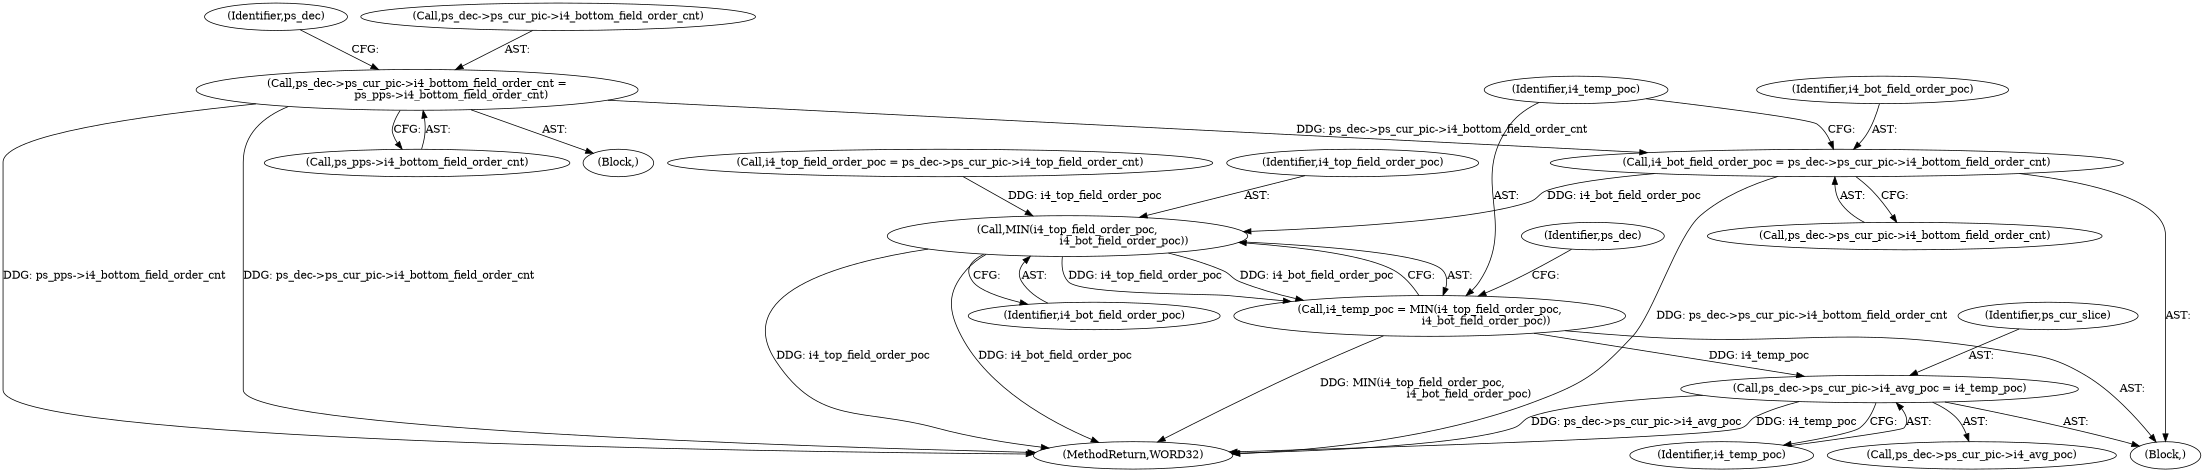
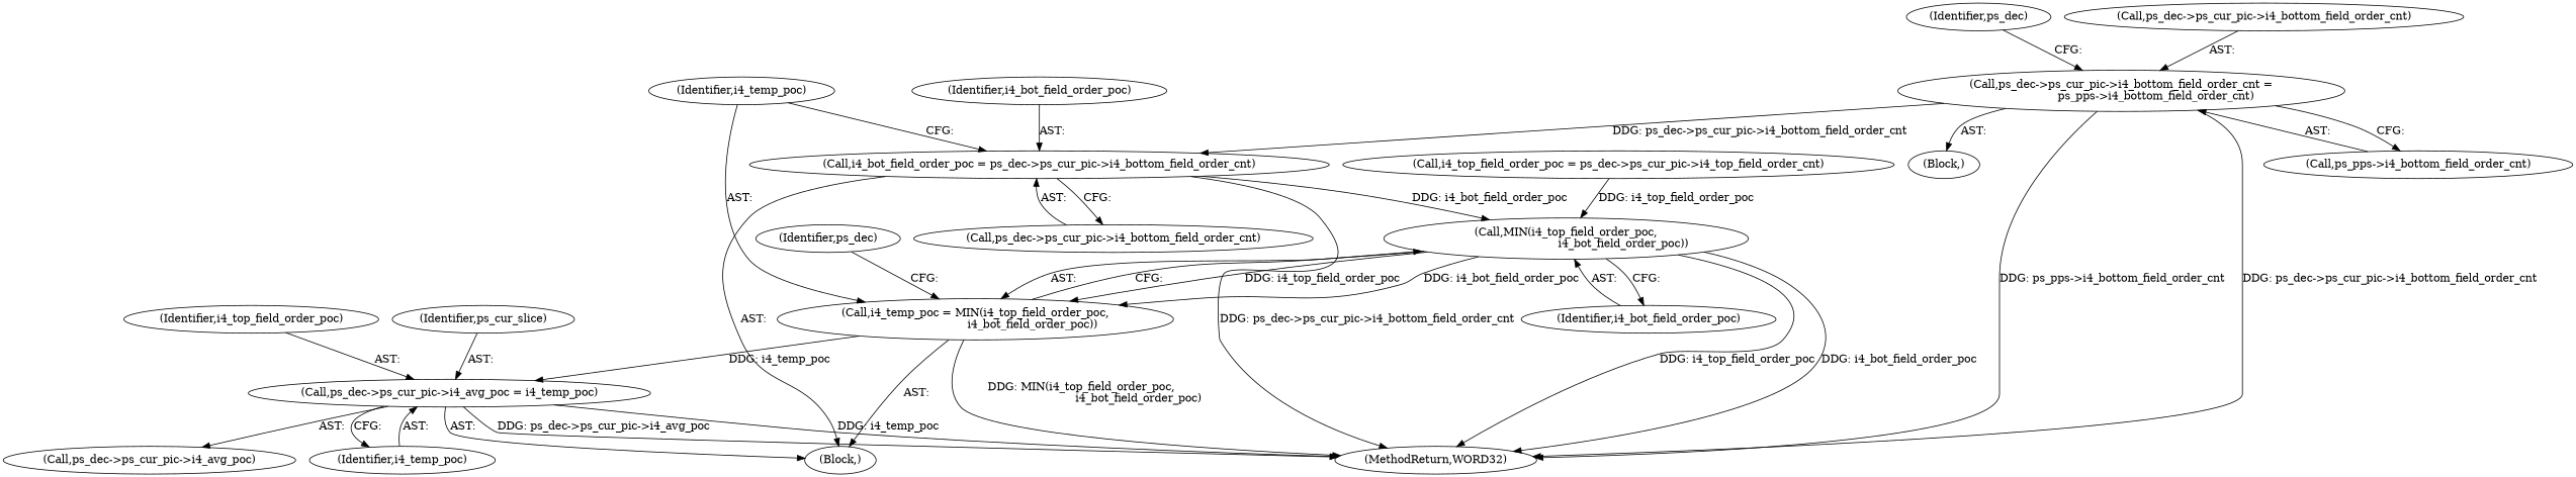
  digraph {
    n1 [label="(Call,i4_bot_field_order_poc = ps_dec->ps_cur_pic->i4_bottom_field_order_cnt)"]
    n2 [label="(Call,MIN(i4_top_field_order_poc,\n                                 i4_bot_field_order_poc))"]
    n3 [label="(Block,)"]
    n4 [label="(Call,ps_dec->ps_cur_pic->i4_bottom_field_order_cnt)"]
    n5 [label="(MethodReturn,WORD32)"]
    n6 [label="(Call,i4_temp_poc = MIN(i4_top_field_order_poc,\n                                 i4_bot_field_order_poc))"]
    n7 [label="(Identifier,i4_bot_field_order_poc)"]
    n8 [label="(Call,ps_dec->ps_cur_pic->i4_bottom_field_order_cnt =\n                    ps_pps->i4_bottom_field_order_cnt)"]
    n9 [label="(Call,ps_pps->i4_bottom_field_order_cnt)"]
    n10 [label="(Block,)"]
    n11 [label="(Call,ps_dec->ps_cur_pic->i4_avg_poc = i4_temp_poc)"]
    n12 [label="(Identifier,i4_temp_poc)"]
    n13 [label="(Call,ps_dec->ps_cur_pic->i4_avg_poc)"]
    n14 [label="(Identifier,i4_bot_field_order_poc)"]
    n15 [label="(Identifier,i4_top_field_order_poc)"]
    n16 [label="(Call,i4_top_field_order_poc = ps_dec->ps_cur_pic->i4_top_field_order_cnt)"]
    n17 [label="(Identifier,i4_temp_poc)"]
    n18 [label="(Identifier,ps_dec)"]
    n19 [label="(Identifier,ps_cur_slice)"]
    n20 [label="(Identifier,ps_dec)"]
    n21 [label="(Call,ps_dec->ps_cur_pic->i4_bottom_field_order_cnt)"]
    n1 -> n2 [label="DDG: i4_bot_field_order_poc"]
    n1 -> n3 [label="AST: "]
    n1 -> n4 [label="CFG: "]
    n1 -> n5 [label="DDG: ps_dec->ps_cur_pic->i4_bottom_field_order_cnt"]
    n2 -> n5 [label="DDG: i4_top_field_order_poc"]
    n2 -> n5 [label="DDG: i4_bot_field_order_poc"]
    n2 -> n6 [label="AST: "]
    n2 -> n6 [label="DDG: i4_top_field_order_poc"]
    n2 -> n6 [label="DDG: i4_bot_field_order_poc"]
    n2 -> n7 [label="CFG: "]
    n4 -> n1 [label="AST: "]
    n6 -> n2 [label="CFG: "]
    n6 -> n3 [label="AST: "]
    n6 -> n5 [label="DDG: MIN(i4_top_field_order_poc,\n                                 i4_bot_field_order_poc)"]
    n6 -> n11 [label="DDG: i4_temp_poc"]
    n7 -> n2 [label="AST: "]
    n8 -> n1 [label="DDG: ps_dec->ps_cur_pic->i4_bottom_field_order_cnt"]
    n8 -> n5 [label="DDG: ps_pps->i4_bottom_field_order_cnt"]
    n8 -> n5 [label="DDG: ps_dec->ps_cur_pic->i4_bottom_field_order_cnt"]
    n8 -> n9 [label="CFG: "]
    n8 -> n10 [label="AST: "]
    n9 -> n8 [label="AST: "]
    n11 -> n3 [label="AST: "]
    n11 -> n5 [label="DDG: ps_dec->ps_cur_pic->i4_avg_poc"]
    n11 -> n5 [label="DDG: i4_temp_poc"]
    n11 -> n12 [label="CFG: "]
    n11 -> n13 [label="AST: "]
    n12 -> n11 [label="AST: "]
    n14 -> n1 [label="AST: "]
-   n15 -> n2 [label="AST: "]
+   n15 -> n11 [label="AST: "]
    n16 -> n2 [label="DDG: i4_top_field_order_poc"]
    n17 -> n1 [label="CFG: "]
    n17 -> n6 [label="AST: "]
    n18 -> n6 [label="CFG: "]
    n19 -> n11 [label="AST: "]
    n20 -> n8 [label="CFG: "]
    n21 -> n8 [label="AST: "]
  }
